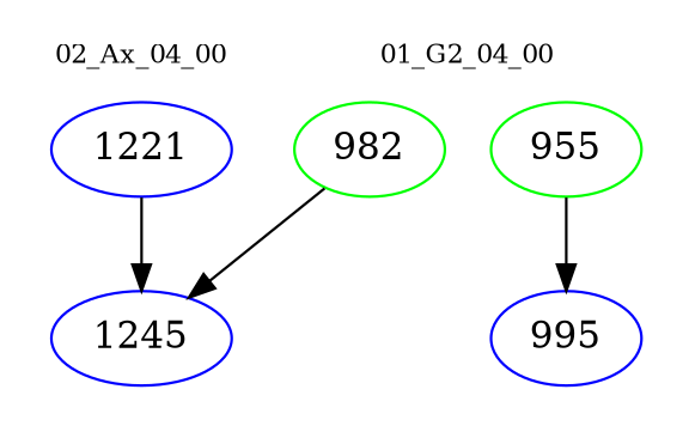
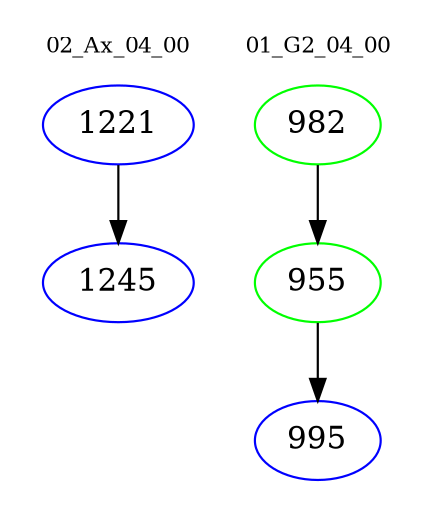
  digraph {
    node [color=blue]
    edge [color=black]
    n1 [label=1221]
    n2 [label=1245]
    n3 [color=green label=982]
    n4 [color=green label=955]
    n5 [label=995]
    subgraph cluster_1 {
      color=white
      fontsize=10
      label="02_Ax_04_00"
      n1
      n2
    }
    subgraph cluster_2 {
      color=white
      fontsize=10
      label="01_G2_04_00"
      n3
      n4
      n5
    }
    n1 -> n2
-   n3 -> n2
+   n3 -> n4
    n4 -> n5
  }
